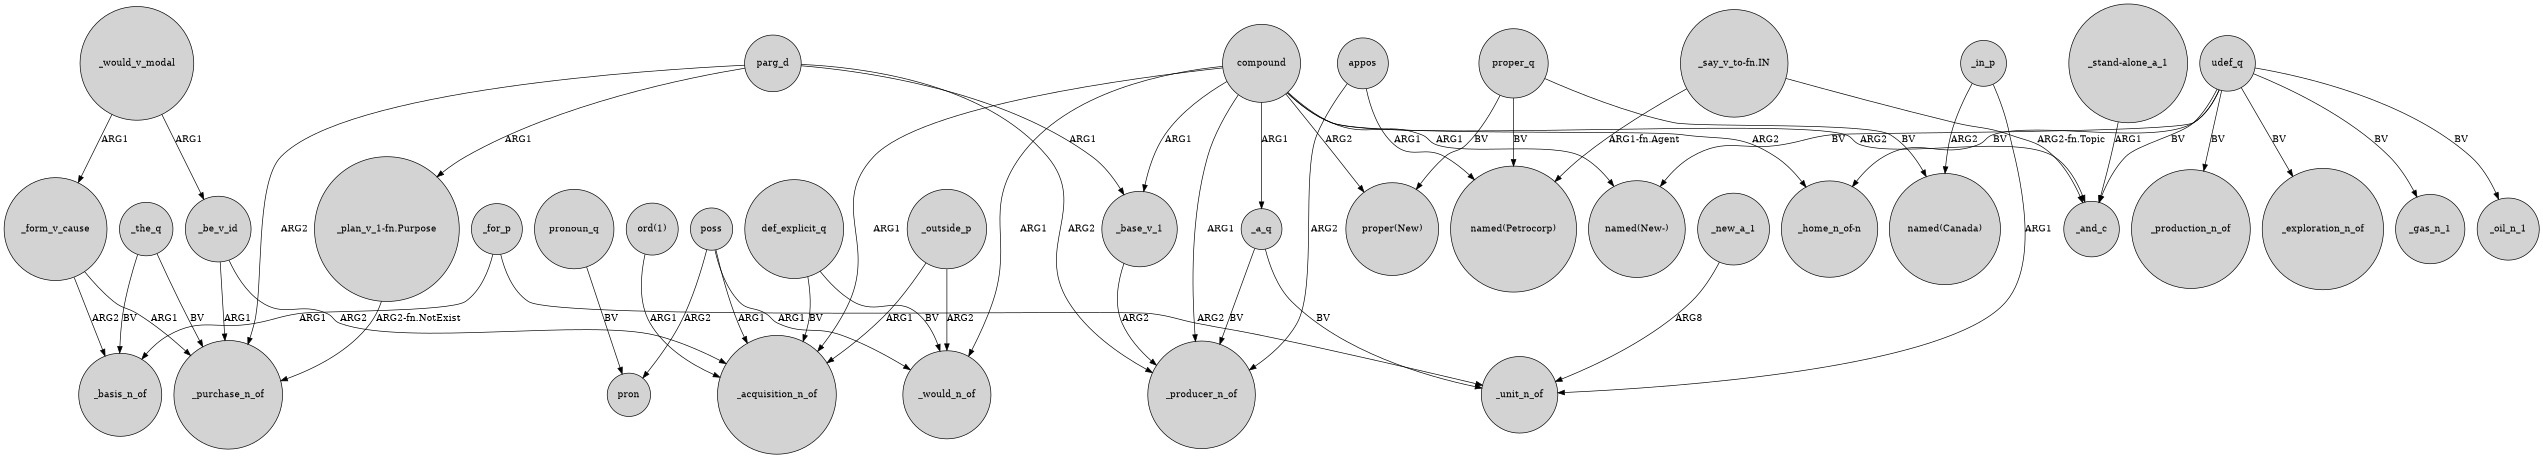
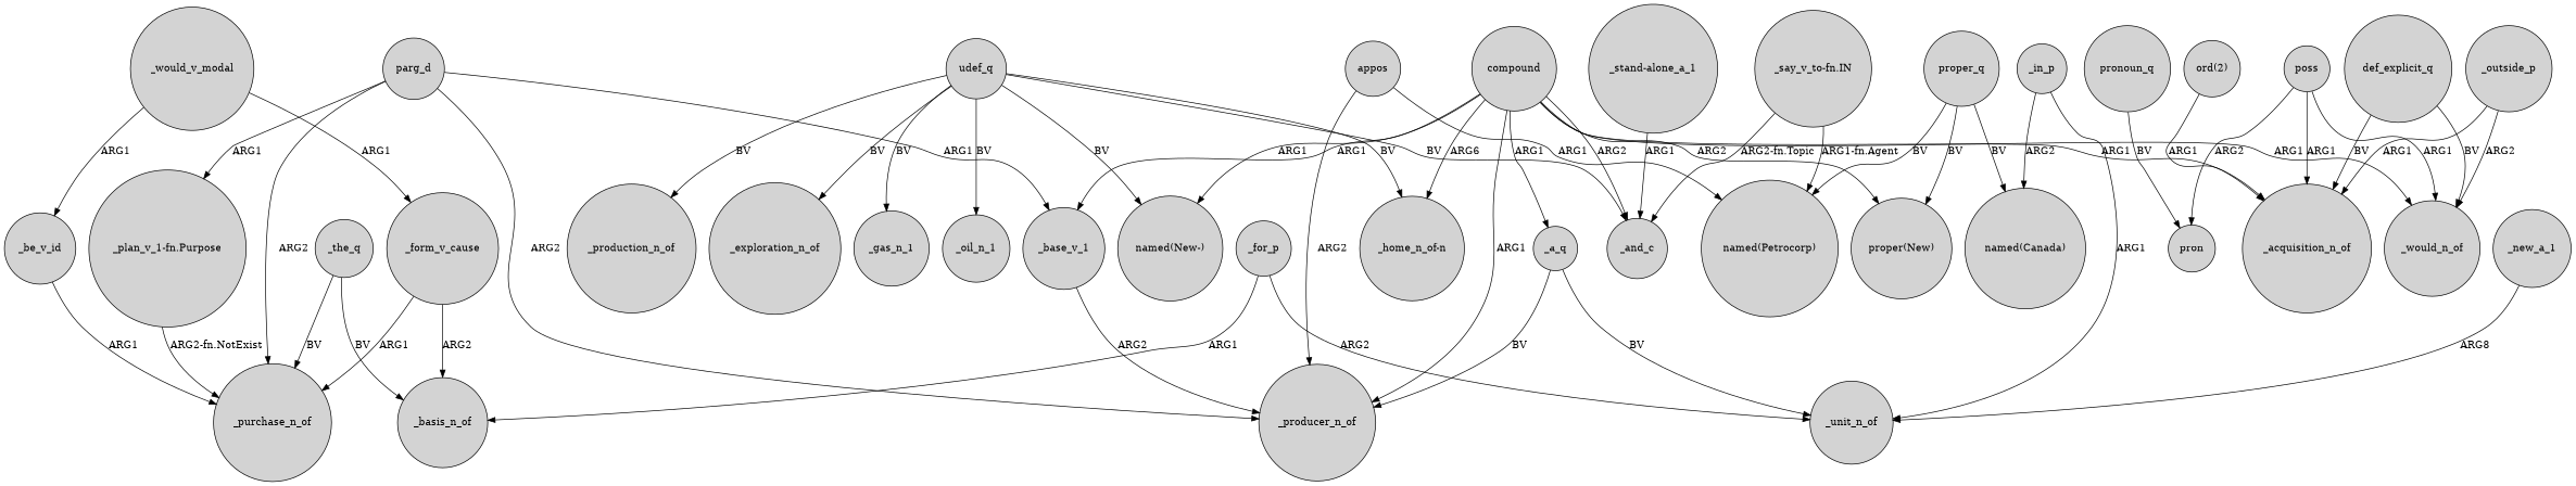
  digraph {
    node [shape=circle style=filled]
    parg_d
    _purchase_n_of
    _producer_n_of
    _base_v_1
    "_plan_v_1-fn.Purpose"
    udef_q
    _production_n_of
    _and_c
    "_home_n_of-n"
    _exploration_n_of
    _gas_n_1
    n12 [label="named(New-)"]
    _oil_n_1
    poss
    _acquisition_n_of
    pron
    n17 [label=_would_n_of]
    compound
    n19 [label="proper(New)"]
    _a_q
    proper_q
    "named(Canada)"
    "named(Petrocorp)"
    "_stand-alone_a_1"
    "_say_v_to-fn.IN"
    _outside_p
    _be_v_id
    _form_v_cause
    _basis_n_of
    _would_v_modal
    _for_p
    _unit_n_of
    def_explicit_q
    _new_a_1
    _in_p
    pronoun_q
    appos
    _the_q
-   "ord(1)"
+   "ord(1)" [label="ord(2)"]
    parg_d -> _purchase_n_of [label=ARG2]
    parg_d -> _producer_n_of [label=ARG2]
    parg_d -> _base_v_1 [label=ARG1]
    parg_d -> "_plan_v_1-fn.Purpose" [label=ARG1]
    _base_v_1 -> _producer_n_of [label=ARG2]
    "_plan_v_1-fn.Purpose" -> _purchase_n_of [label="ARG2-fn.NotExist"]
    udef_q -> _production_n_of [label=BV]
    udef_q -> _and_c [label=BV]
    udef_q -> "_home_n_of-n" [label=BV]
    udef_q -> _exploration_n_of [label=BV]
    udef_q -> _gas_n_1 [label=BV]
    udef_q -> n12 [label=BV]
    udef_q -> _oil_n_1 [label=BV]
    poss -> _acquisition_n_of [label=ARG1]
    poss -> pron [label=ARG2]
    poss -> n17 [label=ARG1]
    compound -> _producer_n_of [label=ARG1]
    compound -> _base_v_1 [label=ARG1]
    compound -> _and_c [label=ARG2]
-   compound -> "_home_n_of-n" [label=ARG2]
+   compound -> "_home_n_of-n" [label=ARG6]
    compound -> n12 [label=ARG1]
    compound -> _acquisition_n_of [label=ARG1]
    compound -> n17 [label=ARG1]
    compound -> n19 [label=ARG2]
    compound -> _a_q [label=ARG1]
    _a_q -> _producer_n_of [label=BV]
    _a_q -> _unit_n_of [label=BV]
    proper_q -> n19 [label=BV]
    proper_q -> "named(Canada)" [label=BV]
    proper_q -> "named(Petrocorp)" [label=BV]
    "_stand-alone_a_1" -> _and_c [label=ARG1]
    "_say_v_to-fn.IN" -> _and_c [label="ARG2-fn.Topic"]
    "_say_v_to-fn.IN" -> "named(Petrocorp)" [label="ARG1-fn.Agent"]
    _outside_p -> _acquisition_n_of [label=ARG1]
    _outside_p -> n17 [label=ARG2]
    _be_v_id -> _purchase_n_of [label=ARG1]
-   _be_v_id -> _acquisition_n_of [label=ARG2]
    _form_v_cause -> _purchase_n_of [label=ARG1]
    _form_v_cause -> _basis_n_of [label=ARG2]
    _would_v_modal -> _be_v_id [label=ARG1]
    _would_v_modal -> _form_v_cause [label=ARG1]
    _for_p -> _basis_n_of [label=ARG1]
    _for_p -> _unit_n_of [label=ARG2]
    def_explicit_q -> _acquisition_n_of [label=BV]
    def_explicit_q -> n17 [label=BV]
    _new_a_1 -> _unit_n_of [label=ARG8]
    _in_p -> "named(Canada)" [label=ARG2]
    _in_p -> _unit_n_of [label=ARG1]
    pronoun_q -> pron [label=BV]
    appos -> _producer_n_of [label=ARG2]
    appos -> "named(Petrocorp)" [label=ARG1]
    _the_q -> _purchase_n_of [label=BV]
    _the_q -> _basis_n_of [label=BV]
    "ord(1)" -> _acquisition_n_of [label=ARG1]
  }
